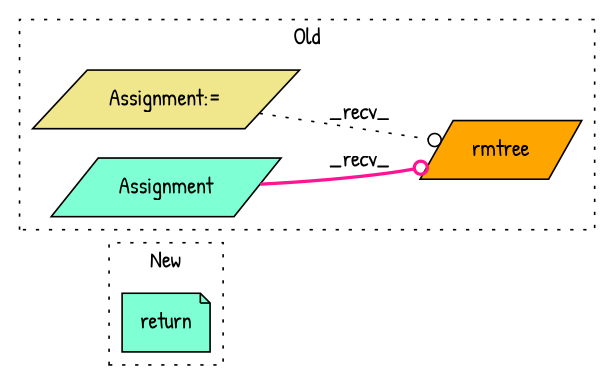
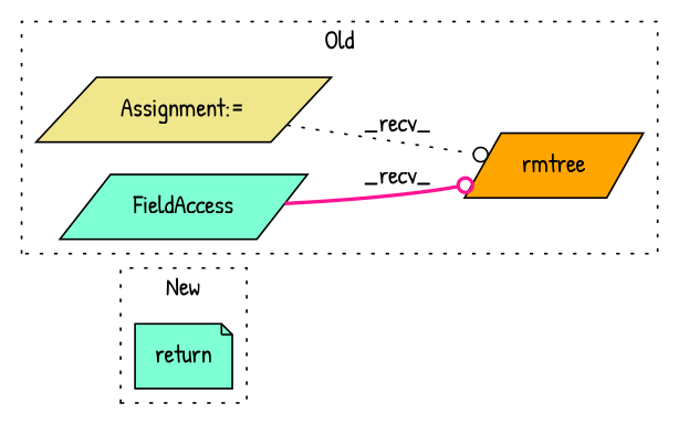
  digraph {
    fontname="Patrick Hand"
    rankdir=LR
    node [fillcolor=aquamarine fontname="Patrick Hand" shape=parallelogram style=filled]
    edge [arrowhead=odot fontname="Patrick Hand"]
    n1 [a=41 l=7 label=return s=24437 shape=note]
    n2 [a=32 fillcolor=orange l="7,1" label=rmtree s="24327,24350"]
    n3 [a=7 fillcolor=khaki l=6 label="Assignment:=" s=23683]
-   n4 [a=22 l=16 label=Assignment s=24334]
+   n4 [a=22 l=16 label=FieldAccess s=24334]
    subgraph cluster_1 {
      label=New
      style=dotted
      n1
    }
    subgraph cluster_2 {
      label=Old
      style=dotted
      n2
      n3
      n4
    }
    n3 -> n2 [color=black label=_recv_ style=dotted]
    n4 -> n2 [color=deeppink label=_recv_ style=bold]
  }
